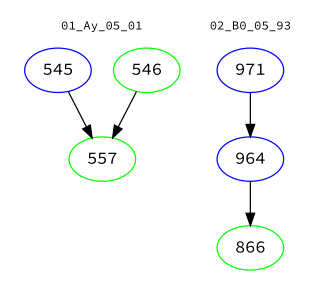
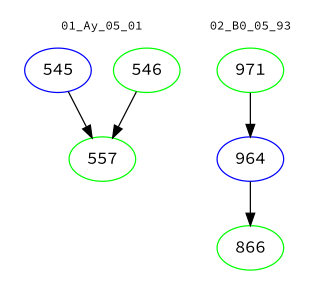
  digraph {
    fontname="Source Code Pro"
    node [color=green fontname="Source Code Pro"]
    edge [color=black fontname="Source Code Pro"]
    n1 [label=546]
    n2 [color=blue label=545]
    n3 [label=557]
-   n4 [color=blue label=971]
+   n4 [label=971]
    n5 [color=blue label=964]
    n6 [label=866]
    subgraph cluster_1 {
      color=white
      fontsize=10
      label="01_Ay_05_01"
      n1
      n2
      n3
    }
    subgraph cluster_2 {
      color=white
      fontsize=10
      label="02_B0_05_93"
      n4
      n5
      n6
    }
    n1 -> n3
    n2 -> n3
    n4 -> n5
    n5 -> n6
  }
